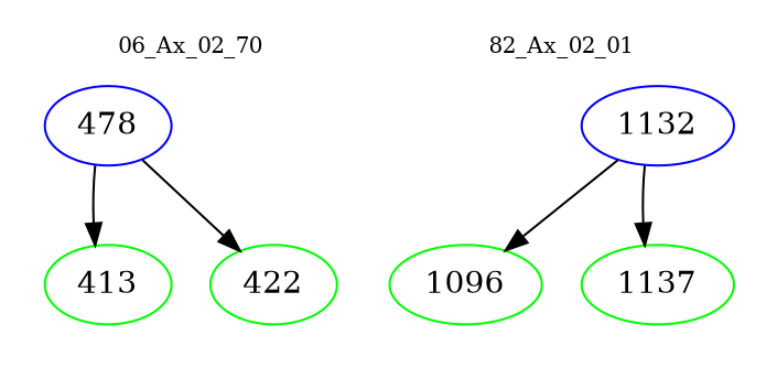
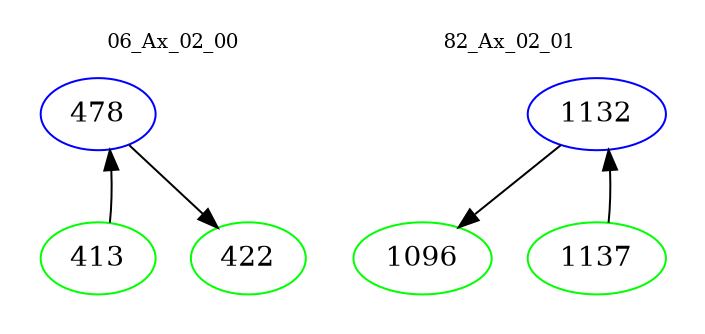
  digraph {
    node [color=green]
    edge [color=black]
    n1 [color=blue label=478]
    n2 [label=413]
    n3 [label=422]
    n4 [color=blue label=1132]
    n5 [label=1096]
    n6 [label=1137]
    subgraph cluster_1 {
      color=white
      fontsize=10
-     label="06_Ax_02_70"
+     label="06_Ax_02_00"
      n1
      n2
      n3
    }
    subgraph cluster_2 {
      color=white
      fontsize=10
      label="82_Ax_02_01"
      n4
      n5
      n6
    }
-   n1 -> n2
+   n2 -> n1
    n1 -> n3
    n4 -> n5
-   n4 -> n6
+   n6 -> n4
  }
